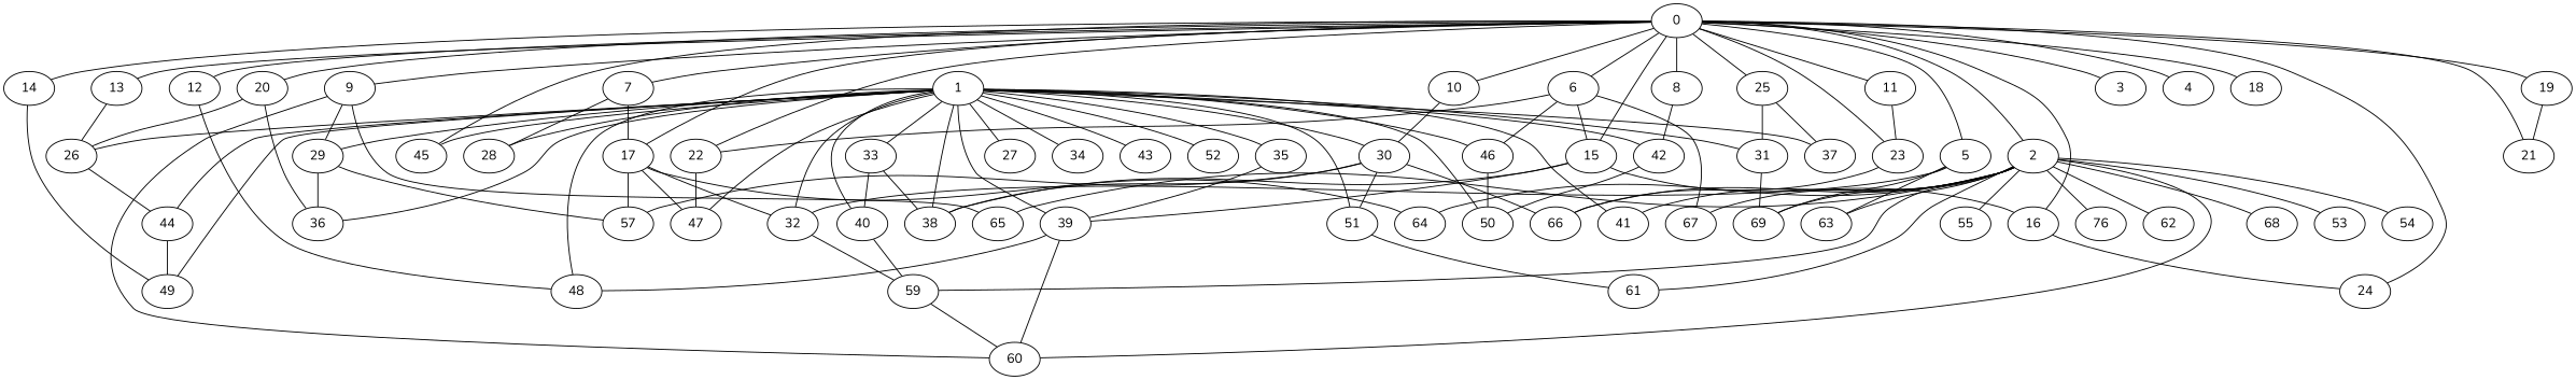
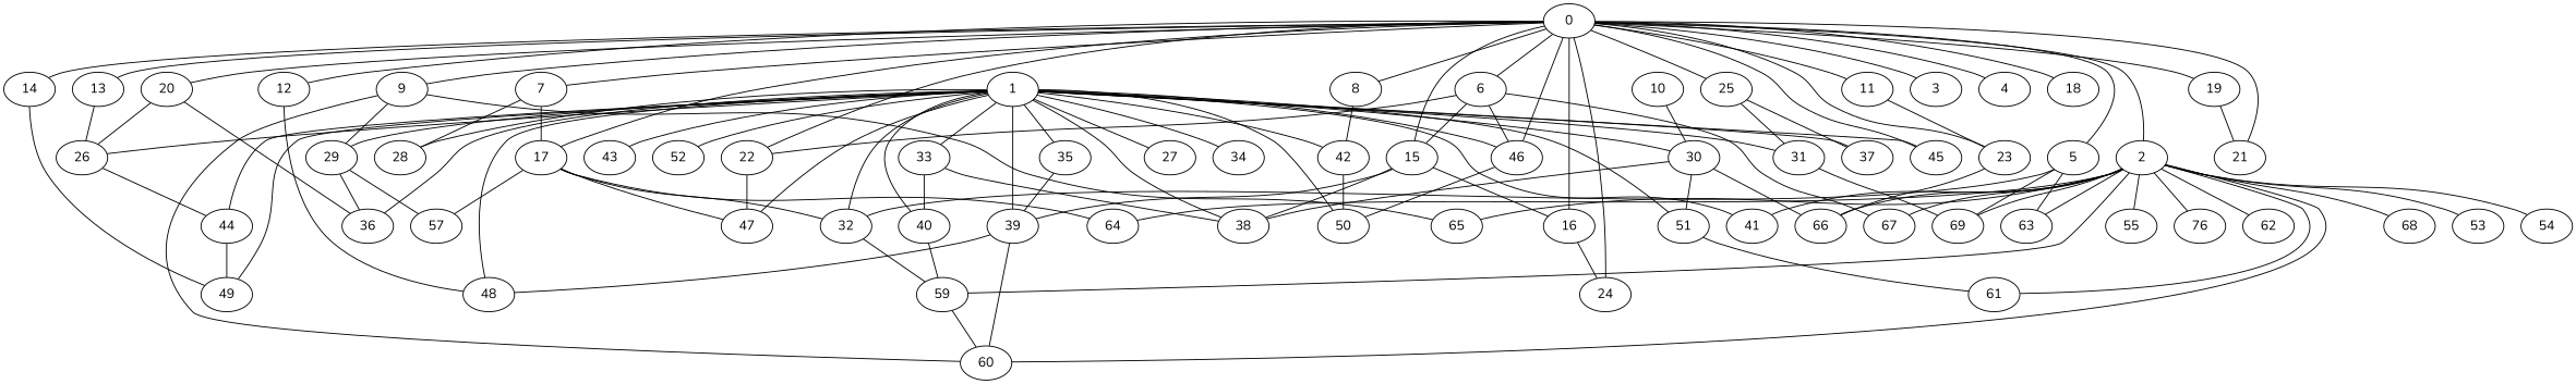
  graph {
    fontname=Nunito
    node [fontname=Nunito]
    edge [fontname=Nunito]
    0
    2
    3
    4
    5
    6
    7
    8
    9
    10
    11
    12
    13
    14
    15
    16
    17
    18
    19
    20
    21
    22
    23
    24
    25
    45
    1
    26
    27
    28
    29
    30
    31
    32
    33
    34
    35
    36
    37
    38
    39
    40
    41
    42
    43
    44
    46
    47
    48
    49
    50
    51
    52
    64
    66
    67
    68
    69
    65
    53
    54
    55
    n63 [label=76]
    59
    60
    61
    62
    63
    57
    0 -- 2
    0 -- 3
    0 -- 4
    0 -- 5
    0 -- 6
    0 -- 7
    0 -- 8
    0 -- 9
-   0 -- 10
+   0 -- 46
    0 -- 11
    0 -- 12
    0 -- 13
    0 -- 14
    0 -- 15
    0 -- 16
    0 -- 17
    0 -- 18
    0 -- 19
    0 -- 20
    0 -- 21
    0 -- 22
    0 -- 23
    0 -- 24
    0 -- 25
    0 -- 45
    2 -- 41
    2 -- 64
    2 -- 66
    2 -- 67
    2 -- 68
    2 -- 69
    2 -- 65
    2 -- 53
    2 -- 54
    2 -- 55
    2 -- n63
    2 -- 59
    2 -- 60
    2 -- 61
    2 -- 62
    2 -- 63
    5 -- 32
    5 -- 69
    5 -- 63
    6 -- 15
    6 -- 22
    6 -- 46
    6 -- 67
    7 -- 17
    7 -- 28
    8 -- 42
    9 -- 29
    9 -- 65
    9 -- 60
    10 -- 30
    11 -- 23
    12 -- 48
    13 -- 26
    14 -- 49
    15 -- 16
    15 -- 38
    15 -- 39
    16 -- 24
    17 -- 32
    17 -- 47
    17 -- 64
    17 -- 57
    19 -- 21
    20 -- 26
    20 -- 36
    22 -- 47
    23 -- 66
    25 -- 31
    25 -- 37
    1 -- 45
    1 -- 26
    1 -- 27
    1 -- 28
    1 -- 29
    1 -- 30
    1 -- 31
    1 -- 32
    1 -- 33
    1 -- 34
    1 -- 35
    1 -- 36
    1 -- 37
    1 -- 38
    1 -- 39
    1 -- 40
    1 -- 41
    1 -- 42
    1 -- 43
    1 -- 44
    1 -- 46
    1 -- 47
    1 -- 48
    1 -- 49
    1 -- 50
    1 -- 51
    1 -- 52
    26 -- 44
    29 -- 36
    29 -- 57
    30 -- 38
    30 -- 51
    30 -- 66
-   30 -- 57
    31 -- 69
    32 -- 59
    33 -- 38
    33 -- 40
    35 -- 39
    39 -- 48
    39 -- 60
    40 -- 59
    42 -- 50
    44 -- 49
    46 -- 50
    51 -- 61
    59 -- 60
  }
